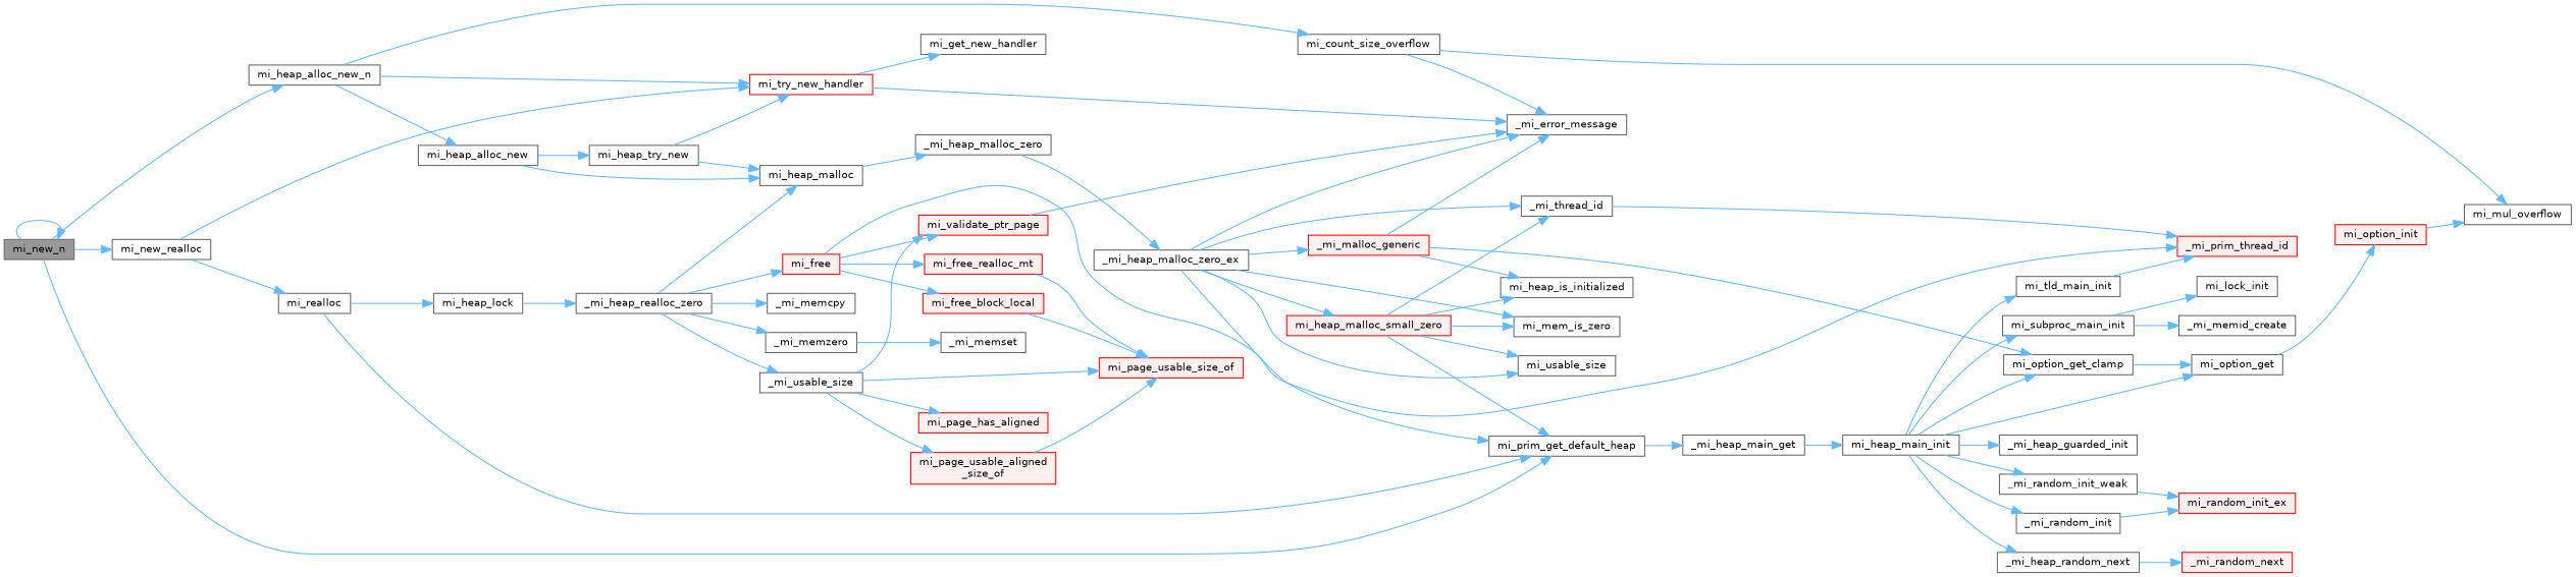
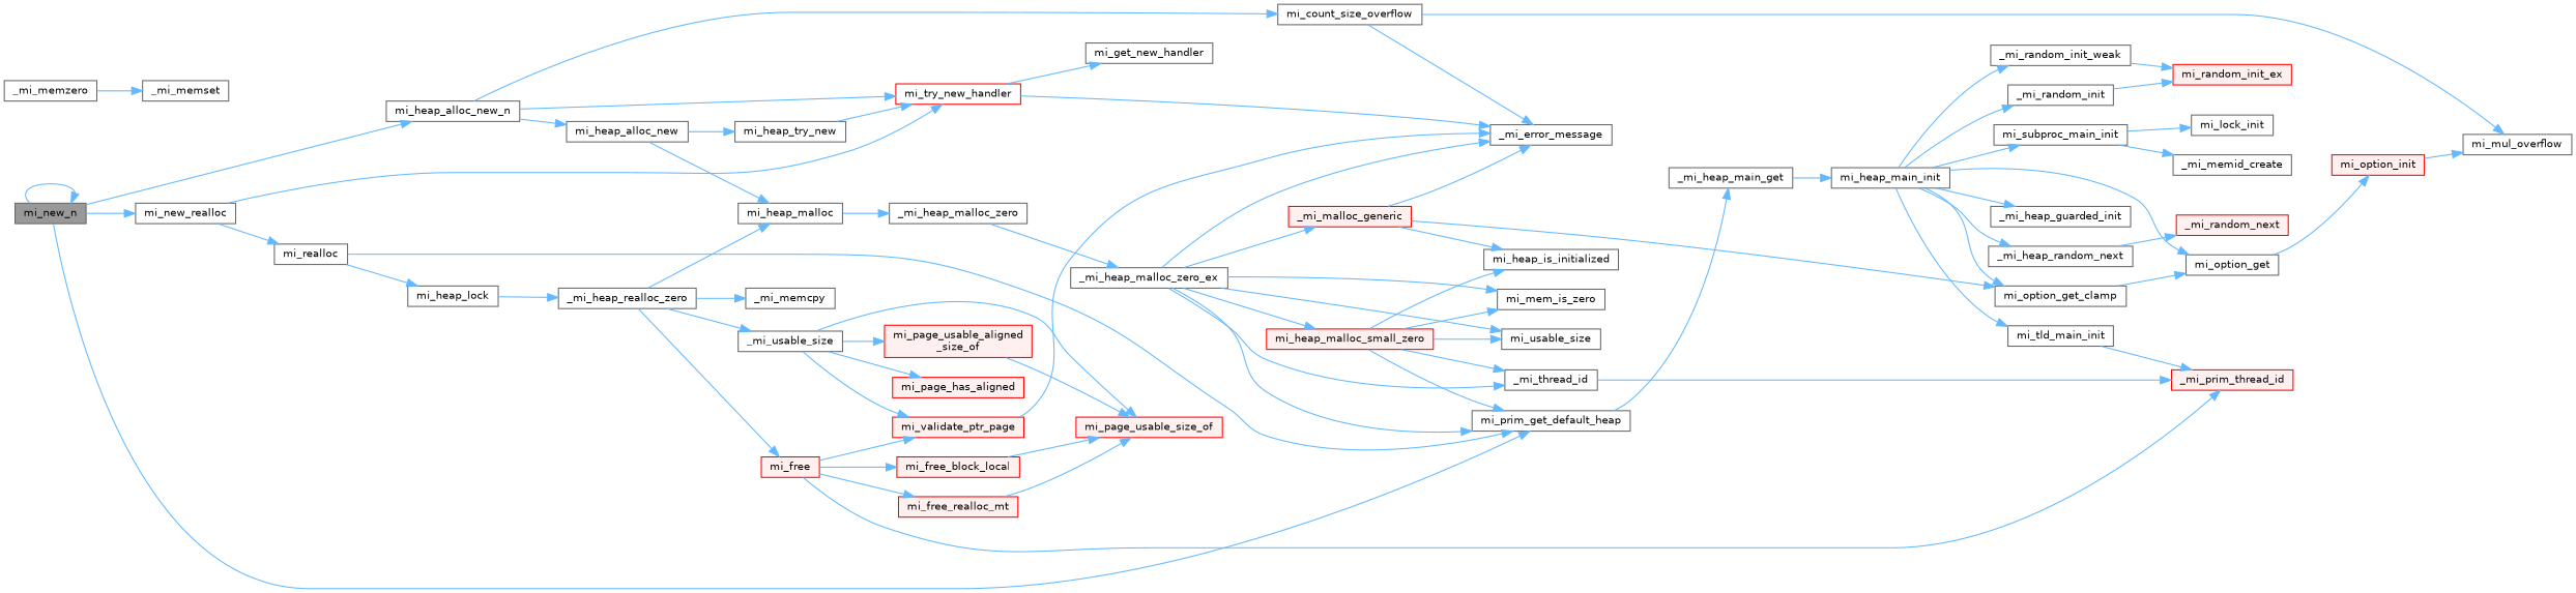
  digraph {
    rankdir=LR
    node [color=grey40 fillcolor=white fontname=Helvetica fontsize=10 shape=box style=filled]
    edge [color=steelblue1 fontname=Helvetica fontsize=10 labelfontname=Helvetica labelfontsize=10 style=solid]
    n1 [color=gray40 fillcolor=grey60 fontcolor=black height=0.2 label=mi_new_n width=0.4]
    n2 [height=0.2 label=mi_heap_alloc_new_n width=0.4]
    n3 [height=0.2 label=mi_prim_get_default_heap width=0.4]
    n4 [height=0.2 label=mi_new_realloc width=0.4]
    n5 [height=0.2 label=mi_count_size_overflow width=0.4]
    n6 [height=0.2 label=mi_heap_alloc_new width=0.4]
    n7 [color=red height=0.2 label=mi_try_new_handler width=0.4]
    n8 [height=0.2 label=_mi_heap_main_get width=0.4]
    n9 [height=0.2 label=mi_realloc width=0.4]
    n10 [height=0.2 label=_mi_error_message width=0.4]
    n11 [height=0.2 label=mi_mul_overflow width=0.4]
    n12 [height=0.2 label=mi_heap_malloc width=0.4]
    n13 [height=0.2 label=mi_heap_try_new width=0.4]
    n14 [height=0.2 label=mi_get_new_handler width=0.4]
    n15 [height=0.2 label=_mi_heap_malloc_zero width=0.4]
    n16 [height=0.2 label=_mi_heap_malloc_zero_ex width=0.4]
    n17 [color=red fillcolor="#FFF0F0" height=0.2 label=_mi_malloc_generic width=0.4]
    n18 [height=0.2 label=_mi_thread_id width=0.4]
    n19 [color=red fillcolor="#FFF0F0" height=0.2 label=mi_heap_malloc_small_zero width=0.4]
    n20 [height=0.2 label=mi_mem_is_zero width=0.4]
    n21 [height=0.2 label=mi_usable_size width=0.4]
    n22 [height=0.2 label=mi_heap_is_initialized width=0.4]
    n23 [height=0.2 label=mi_option_get_clamp width=0.4]
    n24 [color=red fillcolor="#FFF0F0" height=0.2 label=_mi_prim_thread_id width=0.4]
    n25 [height=0.2 label=mi_option_get width=0.4]
    n26 [color=red fillcolor="#FFF0F0" height=0.2 label=mi_option_init width=0.4]
    n27 [height=0.2 label=mi_heap_main_init width=0.4]
    n28 [height=0.2 label=_mi_heap_guarded_init width=0.4]
    n29 [height=0.2 label=_mi_heap_random_next width=0.4]
    n30 [height=0.2 label=_mi_random_init width=0.4]
    n31 [height=0.2 label=_mi_random_init_weak width=0.4]
    n32 [height=0.2 label=mi_subproc_main_init width=0.4]
    n33 [height=0.2 label=mi_tld_main_init width=0.4]
    n34 [color=red fillcolor="#FFF0F0" height=0.2 label=_mi_random_next width=0.4]
    n35 [color=red fillcolor="#FFF0F0" height=0.2 label=mi_random_init_ex width=0.4]
    n36 [height=0.2 label=_mi_memid_create width=0.4]
    n37 [height=0.2 label=mi_lock_init width=0.4]
    n38 [height=0.2 label=mi_heap_lock width=0.4]
    n39 [height=0.2 label=_mi_heap_realloc_zero width=0.4]
    n40 [height=0.2 label=_mi_memcpy width=0.4]
    n41 [height=0.2 label=_mi_memzero width=0.4]
    n42 [height=0.2 label=_mi_usable_size width=0.4]
    n43 [color=red fillcolor="#FFF0F0" height=0.2 label=mi_free width=0.4]
    n44 [height=0.2 label=_mi_memset width=0.4]
    n45 [color=red fillcolor="#FFF0F0" height=0.2 label=mi_page_has_aligned width=0.4]
    n46 [color=red fillcolor="#FFF0F0" height=0.2 label="mi_page_usable_aligned\l_size_of" width=0.4]
    n47 [color=red fillcolor="#FFF0F0" height=0.2 label=mi_page_usable_size_of width=0.4]
    n48 [color=red fillcolor="#FFF0F0" height=0.2 label=mi_validate_ptr_page width=0.4]
    n49 [color=red fillcolor="#FFF0F0" height=0.2 label=mi_free_block_local width=0.4]
    n50 [color=red fillcolor="#FFF0F0" height=0.2 label=mi_free_realloc_mt width=0.4]
    n1 -> n1
    n1 -> n2
    n1 -> n3
    n1 -> n4
    n2 -> n5
    n2 -> n6
    n2 -> n7
    n3 -> n8
    n4 -> n7
    n4 -> n9
    n5 -> n10
    n5 -> n11
    n6 -> n12
    n6 -> n13
    n7 -> n10
    n7 -> n14
    n8 -> n27
    n9 -> n3
    n9 -> n38
    n12 -> n15
    n13 -> n7
-   n13 -> n12
    n15 -> n16
    n16 -> n3
    n16 -> n10
    n16 -> n17
    n16 -> n18
    n16 -> n19
    n16 -> n20
    n16 -> n21
    n17 -> n10
    n17 -> n22
    n17 -> n23
    n18 -> n24
    n19 -> n3
    n19 -> n18
    n19 -> n20
    n19 -> n21
    n19 -> n22
    n23 -> n25
    n25 -> n26
    n26 -> n11
    n27 -> n23
    n27 -> n25
    n27 -> n28
    n27 -> n29
    n27 -> n30
    n27 -> n31
    n27 -> n32
    n27 -> n33
    n29 -> n34
    n30 -> n35
    n31 -> n35
    n32 -> n36
    n32 -> n37
    n33 -> n24
    n38 -> n39
    n39 -> n12
    n39 -> n40
-   n39 -> n41
    n39 -> n42
    n39 -> n43
    n41 -> n44
    n42 -> n45
    n42 -> n46
    n42 -> n47
    n42 -> n48
    n43 -> n24
    n43 -> n48
    n43 -> n49
    n43 -> n50
    n46 -> n47
    n48 -> n10
    n49 -> n47
    n50 -> n47
  }
